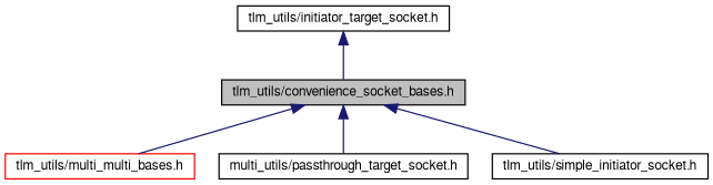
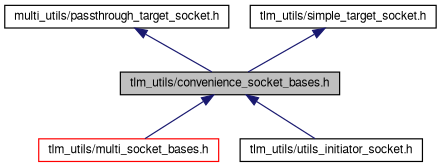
  digraph {
    node [color=black fillcolor=white fontname=FreeSans fontsize=10 shape=record style=filled]
    edge [color=midnightblue dir=back fontname=FreeSans fontsize=10 labelfontname=FreeSans labelfontsize=10 style=solid]
    n1 [fillcolor=grey75 fontcolor=black height=0.2 label="tlm_utils/convenience_socket_bases.h" width=0.4]
-   n2 [color=red height=0.2 label="tlm_utils/multi_multi_bases.h" width=0.4]
+   n2 [color=red height=0.2 label="tlm_utils/multi_socket_bases.h" width=0.4]
    n3 [height=0.2 label="multi_utils/passthrough_target_socket.h" width=0.4]
-   n4 [height=0.2 label="tlm_utils/simple_initiator_socket.h" width=0.4]
-   n5 [height=0.2 label="tlm_utils/initiator_target_socket.h" width=0.4]
+   n4 [height=0.2 label="tlm_utils/utils_initiator_socket.h" width=0.4]
+   n5 [height=0.2 label="tlm_utils/simple_target_socket.h" width=0.4]
    n1 -> n2
-   n1 -> n3
+   n3 -> n1
    n1 -> n4
    n5 -> n1
  }
